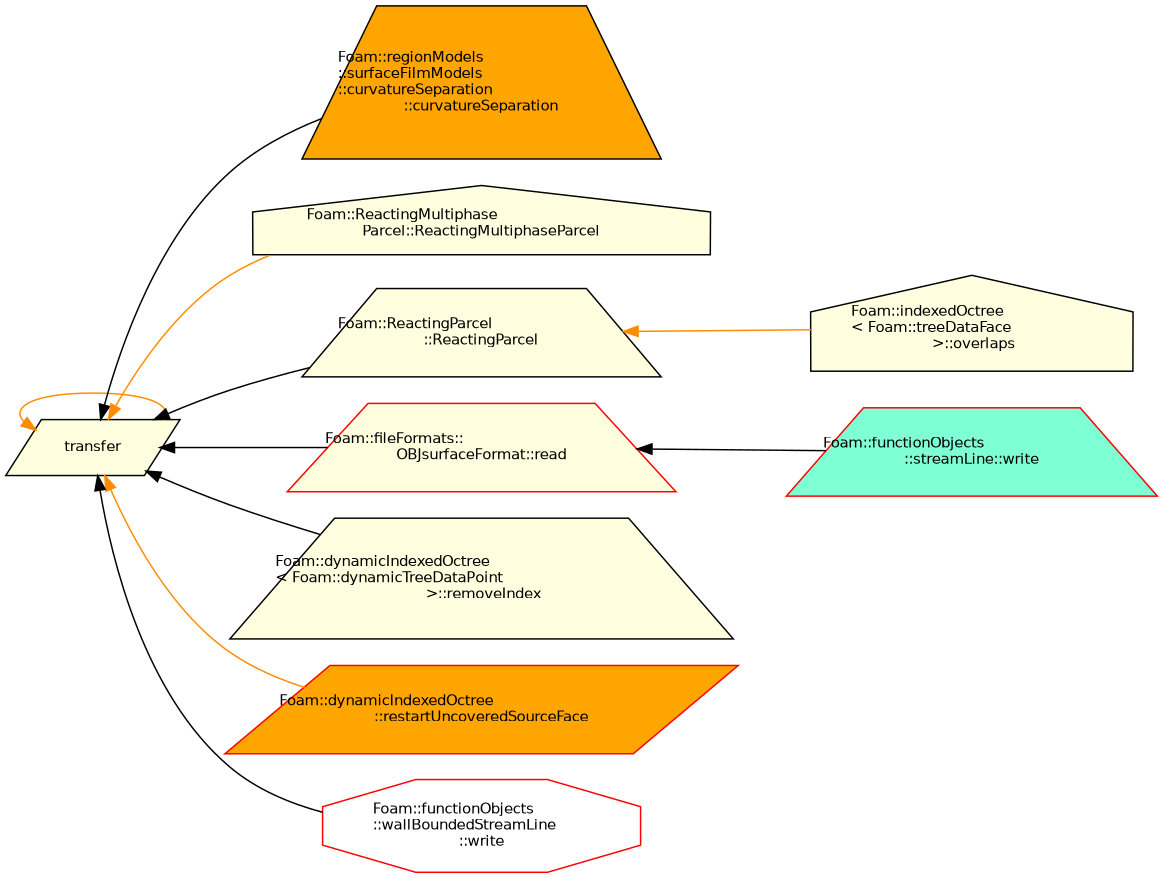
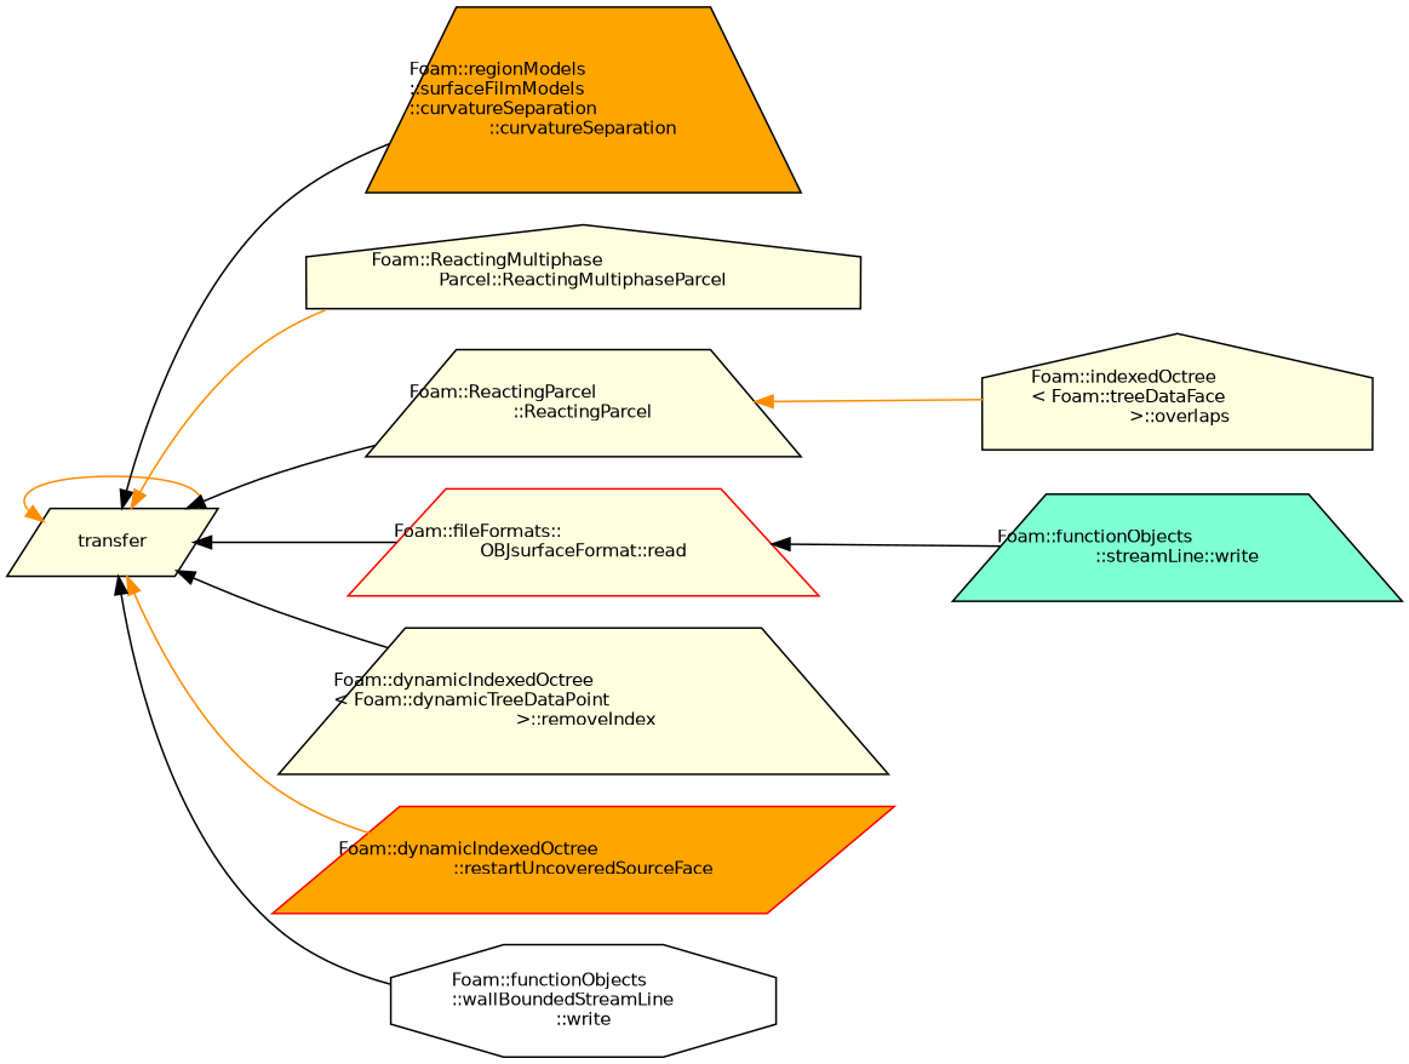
  digraph {
    rankdir=LR
    node [color=black fillcolor=lightyellow fontname=Helvetica fontsize=10 shape=trapezium style=filled]
    edge [color=black dir=back fontname=Helvetica fontsize=10 labelfontname=Helvetica labelfontsize=10 style=solid]
    n1 [fontcolor=black height=0.2 label=transfer shape=parallelogram width=0.4]
    n2 [fillcolor=orange height=0.2 label="Foam::regionModels\l::surfaceFilmModels\l::curvatureSeparation\l::curvatureSeparation" width=0.4]
    n3 [height=0.2 label="Foam::ReactingMultiphase\lParcel::ReactingMultiphaseParcel" shape=house width=0.4]
    n4 [height=0.2 label="Foam::ReactingParcel\l::ReactingParcel" width=0.4]
    n5 [color=red height=0.2 label="Foam::fileFormats::\lOBJsurfaceFormat::read" width=0.4]
    n6 [height=0.2 label="Foam::dynamicIndexedOctree\l\< Foam::dynamicTreeDataPoint\l \>::removeIndex" width=0.4]
    n7 [color=red fillcolor=orange height=0.2 label="Foam::dynamicIndexedOctree\l::restartUncoveredSourceFace" shape=parallelogram width=0.4]
-   n8 [color=red fillcolor=white height=0.2 label="Foam::functionObjects\l::wallBoundedStreamLine\l::write" shape=octagon width=0.4]
+   n8 [fillcolor=white height=0.2 label="Foam::functionObjects\l::wallBoundedStreamLine\l::write" shape=octagon width=0.4]
    n9 [height=0.2 label="Foam::indexedOctree\l\< Foam::treeDataFace\l \>::overlaps" shape=house width=0.4]
-   n10 [color=red fillcolor=aquamarine height=0.2 label="Foam::functionObjects\l::streamLine::write" width=0.4]
+   n10 [fillcolor=aquamarine height=0.2 label="Foam::functionObjects\l::streamLine::write" width=0.4]
    n1 -> n1 [color=darkorange]
    n1 -> n2
    n1 -> n3 [color=darkorange]
    n1 -> n4
    n1 -> n5
    n1 -> n6
    n1 -> n7 [color=darkorange]
    n1 -> n8
    n4 -> n9 [color=darkorange]
    n5 -> n10
  }
